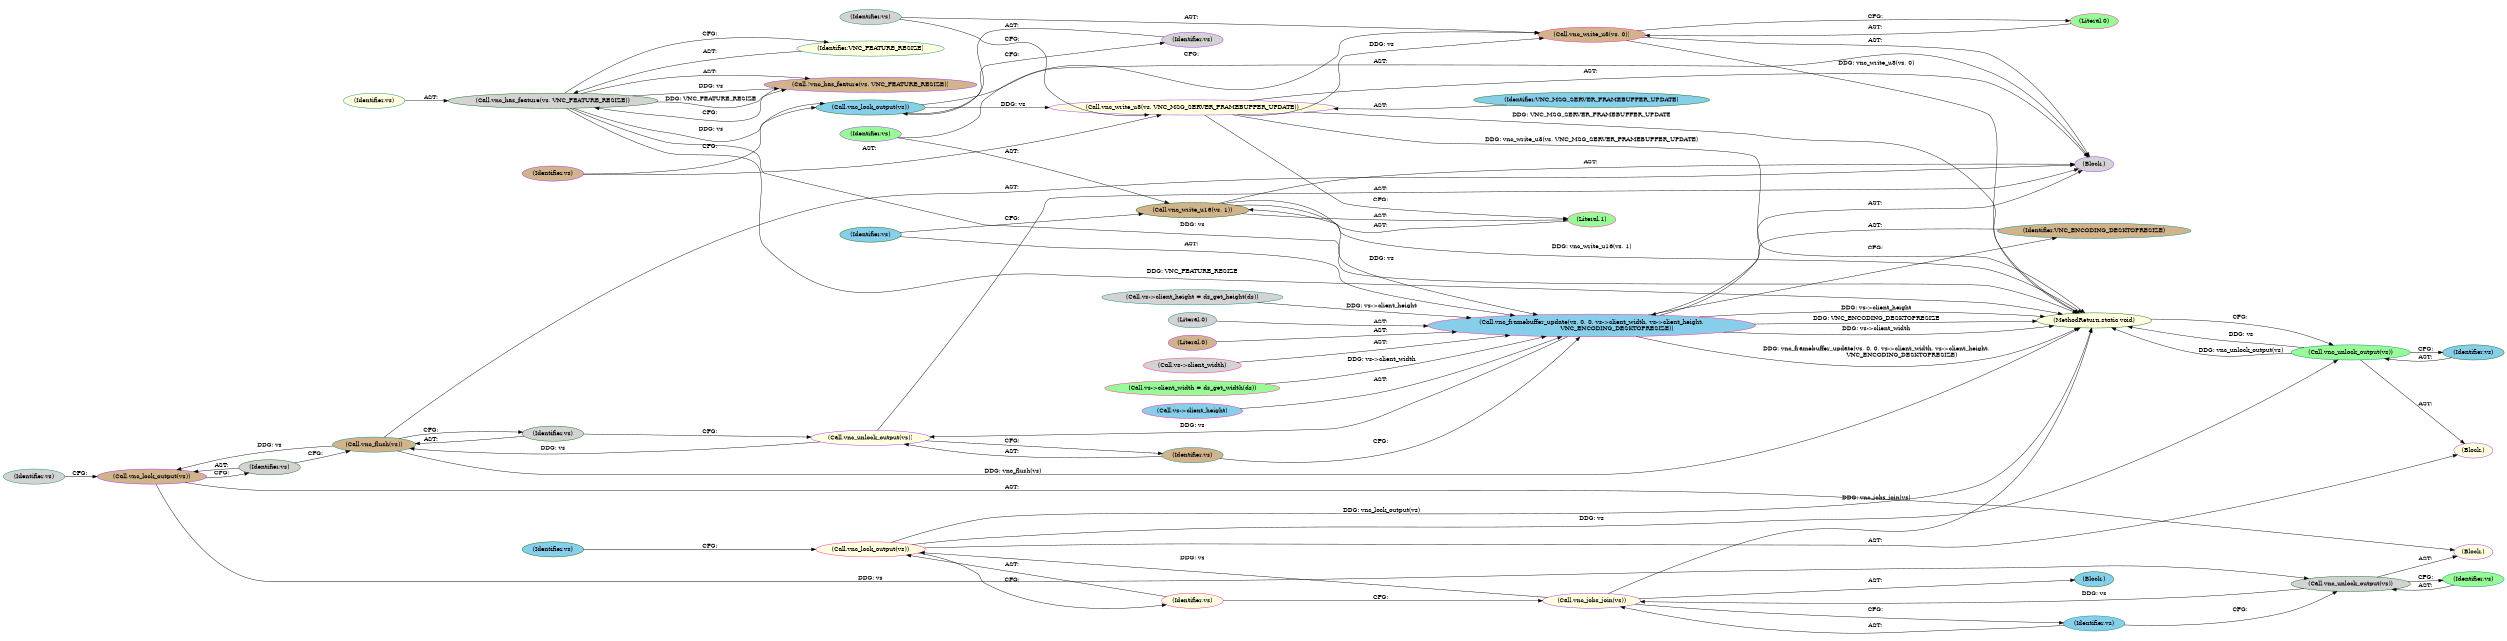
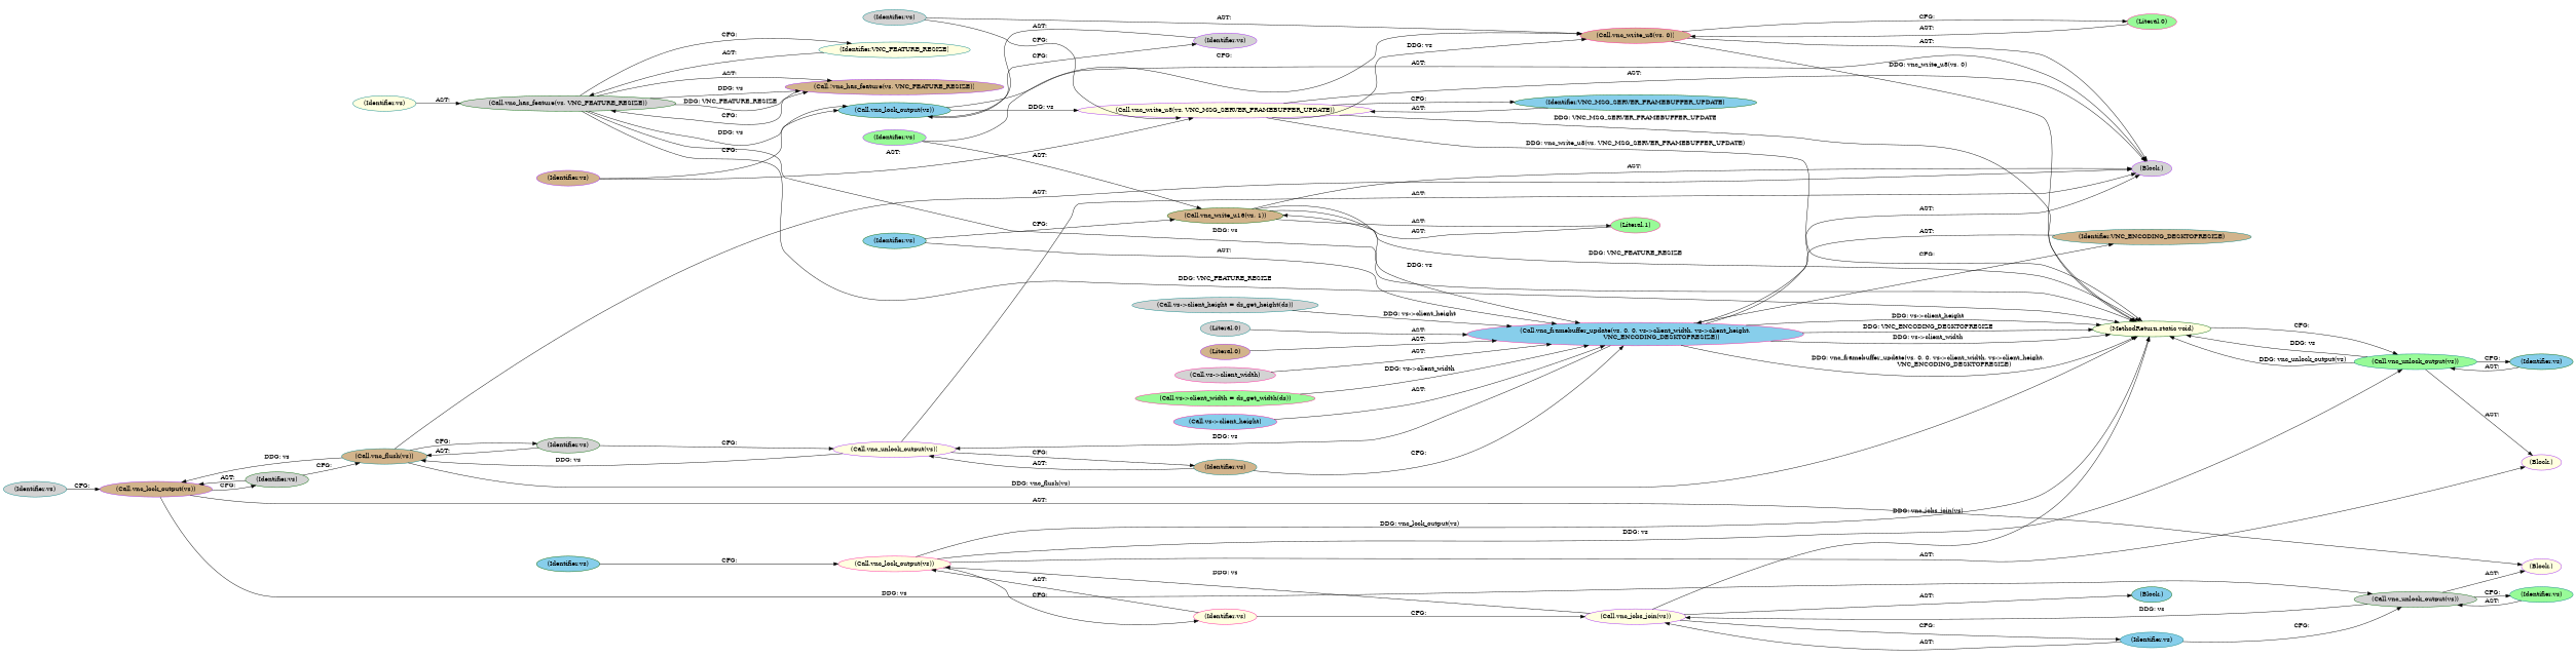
  digraph {
    rankdir=LR
    node [color=darkgreen fillcolor=lightgrey style=filled]
    n1 [color=deeppink fillcolor=tan label="(Call,vnc_write_u8(vs, 0))"]
    n2 [fillcolor=lightyellow label="(MethodReturn,static void)"]
    n3 [color=deeppink fillcolor=palegreen label="(Literal,0)"]
    n4 [color=purple label="(Block,)"]
    n5 [fillcolor=tan label="(Call,vnc_write_u16(vs, 1))"]
    n6 [color=deeppink fillcolor=skyblue label="(Call,vnc_framebuffer_update(vs, 0, 0, vs->client_width, vs->client_height,\n                           VNC_ENCODING_DESKTOPRESIZE))"]
    n7 [color=deeppink fillcolor=palegreen label="(Literal,1)"]
    n8 [color=teal fillcolor=palegreen label="(Call,vnc_unlock_output(vs))"]
    n9 [color=purple fillcolor=lightyellow label="(Call,vnc_write_u8(vs, VNC_MSG_SERVER_FRAMEBUFFER_UPDATE))"]
    n10 [fillcolor=skyblue label="(Identifier,VNC_MSG_SERVER_FRAMEBUFFER_UPDATE)"]
    n11 [fillcolor=skyblue label="(Call,vnc_lock_output(vs))"]
    n12 [color=purple label="(Identifier,vs)"]
    n13 [label="(Call,vnc_has_feature(vs, VNC_FEATURE_RESIZE))"]
    n14 [color=teal fillcolor=lightyellow label="(Identifier,VNC_FEATURE_RESIZE)"]
    n15 [color=purple fillcolor=tan label="(Call,!vnc_has_feature(vs, VNC_FEATURE_RESIZE))"]
    n16 [color=purple fillcolor=lightyellow label="(Call,vnc_unlock_output(vs))"]
    n17 [color=teal fillcolor=tan label="(Identifier,VNC_ENCODING_DESKTOPRESIZE)"]
    n18 [color=teal fillcolor=tan label="(Call,vnc_flush(vs))"]
    n19 [color=teal fillcolor=tan label="(Identifier,vs)"]
    n20 [color=purple fillcolor=tan label="(Call,vnc_lock_output(vs))"]
    n21 [label="(Identifier,vs)"]
    n22 [label="(Call,vnc_unlock_output(vs))"]
    n23 [label="(Identifier,vs)"]
    n24 [color=purple fillcolor=lightyellow label="(Block,)"]
    n25 [color=purple fillcolor=lightyellow label="(Call,vnc_jobs_join(vs))"]
    n26 [color=teal fillcolor=palegreen label="(Identifier,vs)"]
    n27 [color=deeppink fillcolor=lightyellow label="(Call,vnc_lock_output(vs))"]
    n28 [color=teal fillcolor=skyblue label="(Identifier,vs)"]
    n29 [fillcolor=skyblue label="(Block,)"]
    n30 [color=deeppink fillcolor=lightyellow label="(Identifier,vs)"]
    n31 [color=purple fillcolor=lightyellow label="(Block,)"]
    n32 [fillcolor=skyblue label="(Identifier,vs)"]
    n33 [fillcolor=skyblue label="(Identifier,vs)"]
    n34 [color=teal label="(Identifier,vs)"]
    n35 [color=teal label="(Identifier,vs)"]
    n36 [color=purple fillcolor=tan label="(Literal,0)"]
    n37 [color=deeppink label="(Call,vs->client_width)"]
    n38 [color=deeppink fillcolor=palegreen label="(Call,vs->client_width = ds_get_width(ds))"]
    n39 [color=purple fillcolor=tan label="(Identifier,vs)"]
    n40 [color=purple fillcolor=palegreen label="(Identifier,vs)"]
    n41 [color=deeppink fillcolor=skyblue label="(Call,vs->client_height)"]
    n42 [fillcolor=skyblue label="(Identifier,vs)"]
    n43 [color=teal fillcolor=lightyellow label="(Identifier,vs)"]
    n44 [color=teal label="(Call,vs->client_height = ds_get_height(ds))"]
    n45 [color=teal label="(Literal,0)"]
    n1 -> n2 [label="DDG: vnc_write_u8(vs, 0)"]
    n1 -> n3 [label="CFG: "]
    n1 -> n4 [label="AST: "]
    n2 -> n8 [label="CFG: "]
    n3 -> n1 [label="AST: "]
-   n5 -> n2 [label="DDG: vnc_write_u16(vs, 1)"]
+   n5 -> n2 [label="DDG: VNC_FEATURE_RESIZE"]
    n5 -> n4 [label="AST: "]
    n5 -> n6 [label="DDG: vs"]
    n5 -> n7 [label="AST: "]
    n6 -> n2 [label="DDG: vnc_framebuffer_update(vs, 0, 0, vs->client_width, vs->client_height,\n                           VNC_ENCODING_DESKTOPRESIZE)"]
    n6 -> n2 [label="DDG: vs->client_height"]
    n6 -> n2 [label="DDG: VNC_ENCODING_DESKTOPRESIZE"]
    n6 -> n2 [label="DDG: vs->client_width"]
    n6 -> n4 [label="AST: "]
    n6 -> n16 [label="DDG: vs"]
    n6 -> n17 [label="CFG: "]
    n7 -> n5 [label="AST: "]
    n8 -> n2 [label="DDG: vs"]
    n8 -> n2 [label="DDG: vnc_unlock_output(vs)"]
    n8 -> n31 [label="AST: "]
    n8 -> n32 [label="CFG: "]
    n9 -> n1 [label="DDG: vs"]
    n9 -> n2 [label="DDG: VNC_MSG_SERVER_FRAMEBUFFER_UPDATE"]
    n9 -> n2 [label="DDG: vnc_write_u8(vs, VNC_MSG_SERVER_FRAMEBUFFER_UPDATE)"]
    n9 -> n4 [label="AST: "]
-   n9 -> n7 [label="CFG: "]
+   n9 -> n10 [label="CFG: "]
    n10 -> n9 [label="AST: "]
    n11 -> n4 [label="AST: "]
    n11 -> n9 [label="DDG: vs"]
    n11 -> n12 [label="CFG: "]
    n12 -> n11 [label="AST: "]
    n13 -> n2 [label="DDG: vs"]
    n13 -> n2 [label="DDG: VNC_FEATURE_RESIZE"]
    n13 -> n11 [label="DDG: vs"]
    n13 -> n14 [label="CFG: "]
    n13 -> n15 [label="AST: "]
    n13 -> n15 [label="DDG: vs"]
    n13 -> n15 [label="DDG: VNC_FEATURE_RESIZE"]
    n14 -> n13 [label="AST: "]
    n15 -> n13 [label="CFG: "]
    n16 -> n4 [label="AST: "]
    n16 -> n18 [label="DDG: vs"]
    n16 -> n19 [label="CFG: "]
    n17 -> n6 [label="AST: "]
    n18 -> n2 [label="DDG: vnc_flush(vs)"]
    n18 -> n4 [label="AST: "]
    n18 -> n20 [label="DDG: vs"]
    n18 -> n21 [label="CFG: "]
    n19 -> n6 [label="CFG: "]
    n19 -> n16 [label="AST: "]
    n20 -> n22 [label="DDG: vs"]
    n20 -> n23 [label="CFG: "]
    n20 -> n24 [label="AST: "]
    n21 -> n16 [label="CFG: "]
    n21 -> n18 [label="AST: "]
    n22 -> n24 [label="AST: "]
    n22 -> n25 [label="DDG: vs"]
    n22 -> n26 [label="CFG: "]
    n23 -> n18 [label="CFG: "]
    n23 -> n20 [label="AST: "]
    n25 -> n2 [label="DDG: vnc_jobs_join(vs)"]
    n25 -> n27 [label="DDG: vs"]
    n25 -> n28 [label="CFG: "]
    n25 -> n29 [label="AST: "]
    n26 -> n22 [label="AST: "]
    n27 -> n2 [label="DDG: vnc_lock_output(vs)"]
    n27 -> n8 [label="DDG: vs"]
    n27 -> n30 [label="CFG: "]
    n27 -> n31 [label="AST: "]
    n28 -> n22 [label="CFG: "]
    n28 -> n25 [label="AST: "]
    n30 -> n25 [label="CFG: "]
    n30 -> n27 [label="AST: "]
    n32 -> n8 [label="AST: "]
    n33 -> n5 [label="CFG: "]
    n33 -> n6 [label="AST: "]
    n34 -> n1 [label="AST: "]
    n34 -> n9 [label="CFG: "]
    n35 -> n20 [label="CFG: "]
    n36 -> n6 [label="AST: "]
    n37 -> n6 [label="AST: "]
    n38 -> n6 [label="DDG: vs->client_width"]
    n39 -> n9 [label="AST: "]
    n39 -> n11 [label="CFG: "]
    n40 -> n1 [label="CFG: "]
    n40 -> n5 [label="AST: "]
    n41 -> n6 [label="AST: "]
    n42 -> n27 [label="CFG: "]
    n43 -> n13 [label="AST: "]
    n44 -> n6 [label="DDG: vs->client_height"]
    n45 -> n6 [label="AST: "]
  }
